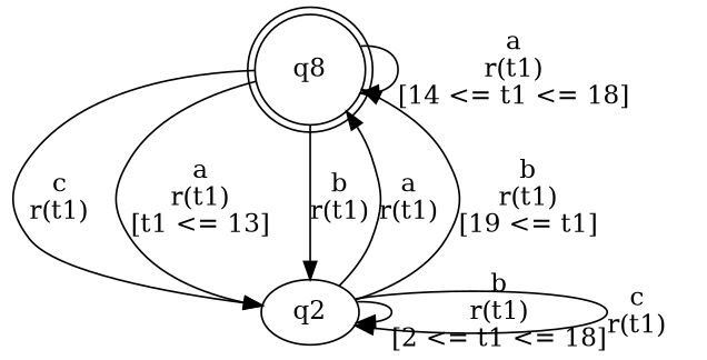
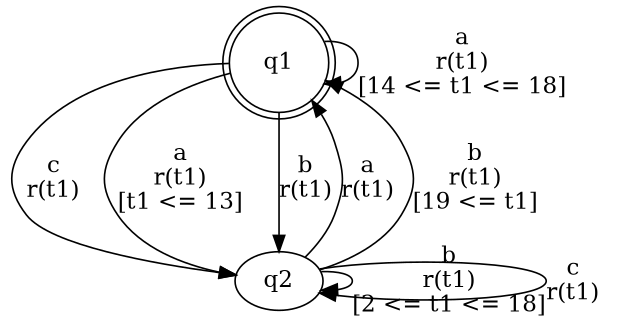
  digraph {
-   n1 [label=q8 shape=doublecircle]
+   n1 [label=q1 shape=doublecircle]
    n2 [label=q2]
    n1 -> n1 [label="a\nr(t1)\n[14 <= t1 <= 18]"]
    n1 -> n2 [label="c\nr(t1)\n"]
    n1 -> n2 [label="a\nr(t1)\n[t1 <= 13]"]
    n1 -> n2 [label="b\nr(t1)\n"]
    n2 -> n1 [label="a\nr(t1)\n"]
    n2 -> n1 [label="b\nr(t1)\n[19 <= t1]"]
    n2 -> n2 [label="b\nr(t1)\n[2 <= t1 <= 18]"]
    n2 -> n2 [label="c\nr(t1)\n"]
  }
